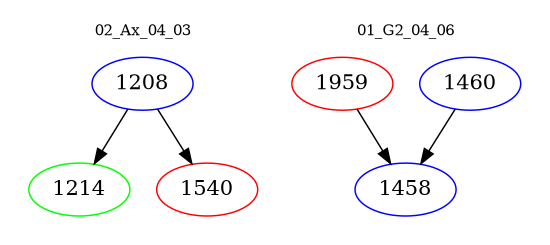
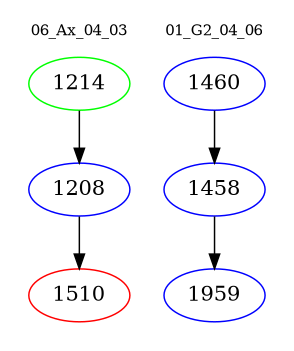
  digraph {
    node [color=blue]
    edge [color=black]
    n1 [color=green label=1214]
    n2 [label=1208]
-   n3 [color=red label=1540]
+   n3 [color=red label=1510]
    n4 [label=1460]
    n5 [label=1458]
-   n6 [color=red label=1959]
+   n6 [label=1959]
    subgraph cluster_1 {
      color=white
      fontsize=10
-     label="02_Ax_04_03"
+     label="06_Ax_04_03"
      n1
      n2
      n3
    }
    subgraph cluster_2 {
      color=white
      fontsize=10
      label="01_G2_04_06"
      n4
      n5
      n6
    }
-   n2 -> n1
+   n1 -> n2
    n2 -> n3
    n4 -> n5
-   n6 -> n5
+   n5 -> n6
  }
